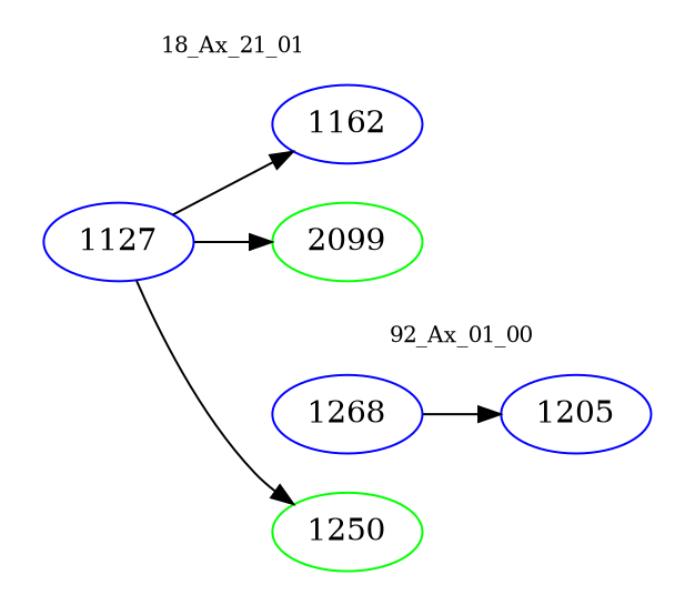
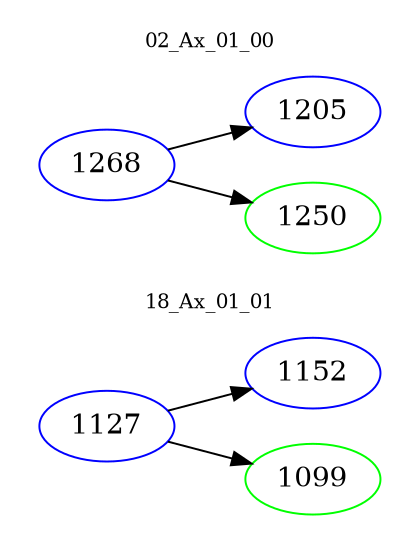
  digraph {
    rankdir=LR
    node [color=blue]
    edge [color=black]
    n1 [label=1127]
-   n2 [color=green label=2099]
-   n3 [label=1162]
+   n2 [color=green label=1099]
+   n3 [label=1152]
    n4 [label=1268]
    n5 [color=green label=1250]
    n6 [label=1205]
    subgraph cluster_1 {
      color=white
      fontsize=10
-     label="18_Ax_21_01"
+     label="18_Ax_01_01"
      n1
      n2
      n3
    }
    subgraph cluster_2 {
      color=white
      fontsize=10
-     label="92_Ax_01_00"
+     label="02_Ax_01_00"
      n4
      n5
      n6
    }
    n1 -> n2
    n1 -> n3
-   n1 -> n5
+   n4 -> n5
    n4 -> n6
  }
